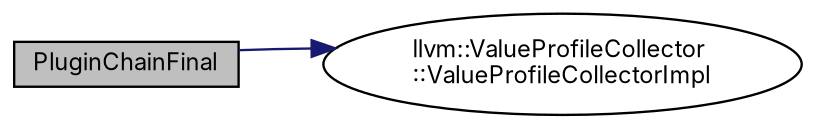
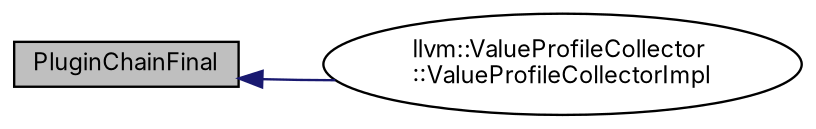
  digraph {
    rankdir=LR
    fontname=Inter
    node [color=black fontname=Inter fontsize=10]
    n1 [fillcolor=grey75 fontcolor=black height=0.2 label=PluginChainFinal shape=box style=filled width=0.4]
    n2 [height=0.2 label="llvm::ValueProfileCollector\l::ValueProfileCollectorImpl" shape=ellipse width=0.4]
-   n2 -> n1 [color=midnightblue dir=back fontname=Inter fontsize=10 labelfontname=Helvetica labelfontsize=10 style=solid]
+   n1 -> n2 [color=midnightblue dir=back fontname=Inter fontsize=10 labelfontname=Helvetica labelfontsize=10 style=solid]
  }
